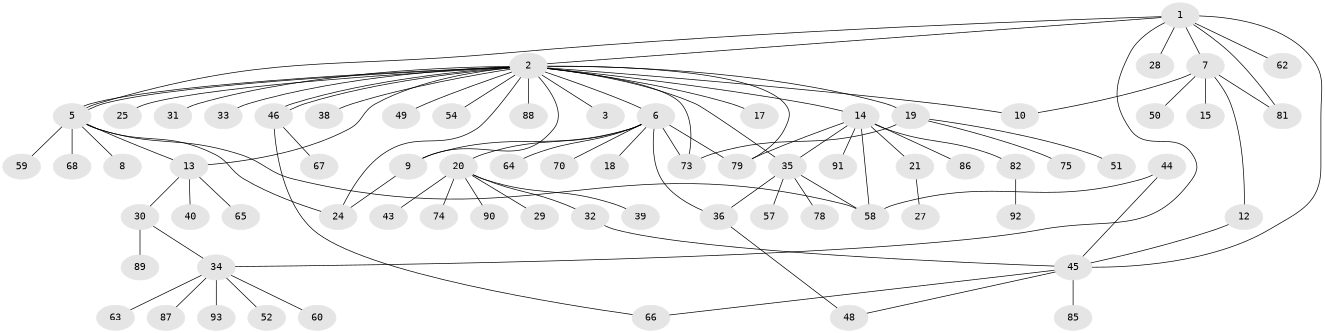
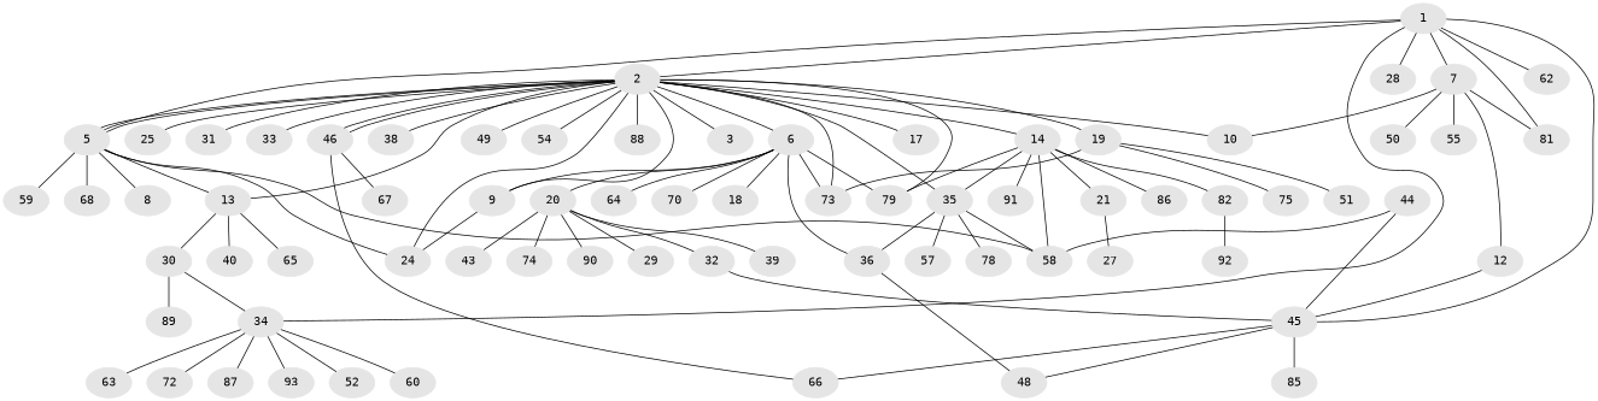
  graph {
    fontname="DejaVu Sans Mono"
    node [color=gray90 fontname="DejaVu Sans Mono" style=filled]
    edge [fontname="DejaVu Sans Mono"]
    1 [super="+4"]
    2 [super="+69"]
    5 [super="+16"]
    7 [super="+47"]
    28
    34 [super="+37"]
    45 [super="+56"]
    62
    81
    3
    6 [super="+53"]
    9 [super="+11"]
    10
    13 [super="+15"]
    14 [super="+41"]
    17
    19 [super="+23"]
    24
    25 [super="+77"]
    31
    33
    35 [super="+71"]
    38 [super="+42"]
    46 [super="+61"]
    49
    54 [super="+97"]
    73 [super="+76"]
    88
    79
    8
    58
    59
    68
    12 [super="+22"]
    50
-   55 [label=15]
+   55
    52
    60
    63
+   72
    87
    93
    48
    66 [super="+83"]
    85
    18
    20 [super="+94"]
    36
    64
    70
    30
    40
    65
    21 [super="+26"]
    82
    86
    91
    51
    75
    57 [super="+95"]
    78
    44 [super="+98"]
    67
    29
    32 [super="+80"]
    39
    43
    74
    90
    89
    27 [super="+96"]
    92
    1 -- 2
    1 -- 5
    1 -- 7
    1 -- 28
    1 -- 34
    1 -- 45
    1 -- 62
    1 -- 81
    2 -- 5
    2 -- 5
    2 -- 3
    2 -- 6
    2 -- 9
    2 -- 10
    2 -- 13
    2 -- 14
    2 -- 17
    2 -- 19 [weight=2]
    2 -- 24
    2 -- 25
    2 -- 31
    2 -- 33
    2 -- 35
    2 -- 38
    2 -- 46
    2 -- 46
    2 -- 49
    2 -- 54
    2 -- 73
    2 -- 88
    2 -- 79
    5 -- 13
    5 -- 24
    5 -- 8
    5 -- 58
    5 -- 59
    5 -- 68
    7 -- 81
    7 -- 10
    7 -- 12
    7 -- 50
    7 -- 55
    34 -- 52
    34 -- 60
    34 -- 63
+   34 -- 72
    34 -- 87
    34 -- 93
    45 -- 48
    45 -- 66
    45 -- 85
    6 -- 9
    6 -- 73
    6 -- 79
    6 -- 18
    6 -- 20
    6 -- 36
    6 -- 64
    6 -- 70
    9 -- 24
    13 -- 30
    13 -- 40
    13 -- 65
    14 -- 35
    14 -- 79
    14 -- 58
    14 -- 21 [weight=2]
    14 -- 82
    14 -- 86
    14 -- 91
    19 -- 73
    19 -- 51
    19 -- 75
    35 -- 58
    35 -- 36
    35 -- 57
    35 -- 78
    46 -- 66
    46 -- 67
    12 -- 45
    20 -- 29
    20 -- 32
    20 -- 39
    20 -- 43
    20 -- 74
    20 -- 90
    36 -- 48
    30 -- 34
    30 -- 89
    21 -- 27
    82 -- 92
    44 -- 45
    44 -- 58
    32 -- 45
  }
